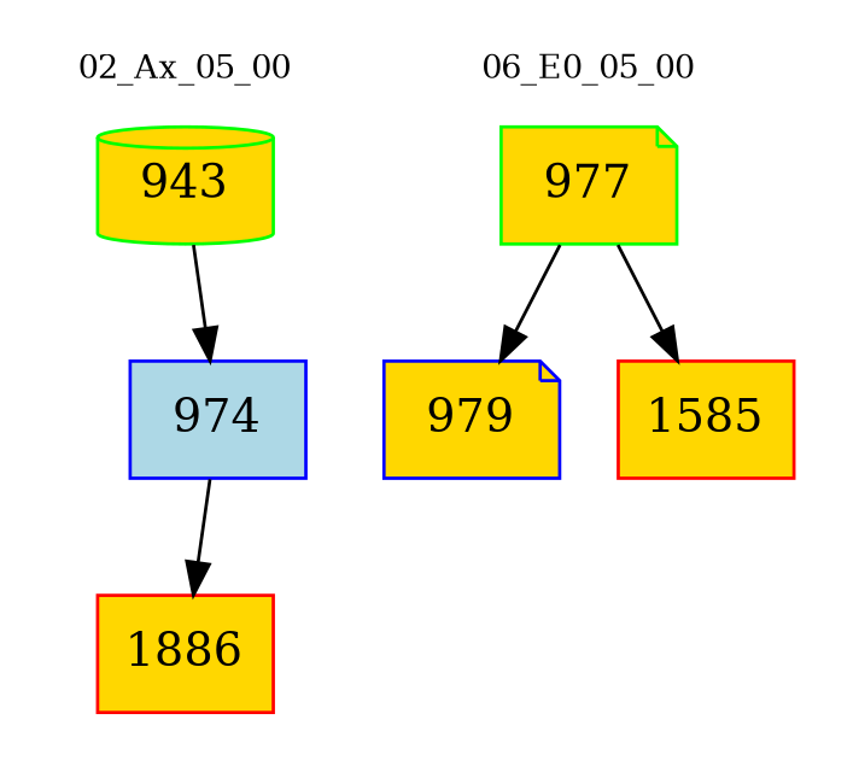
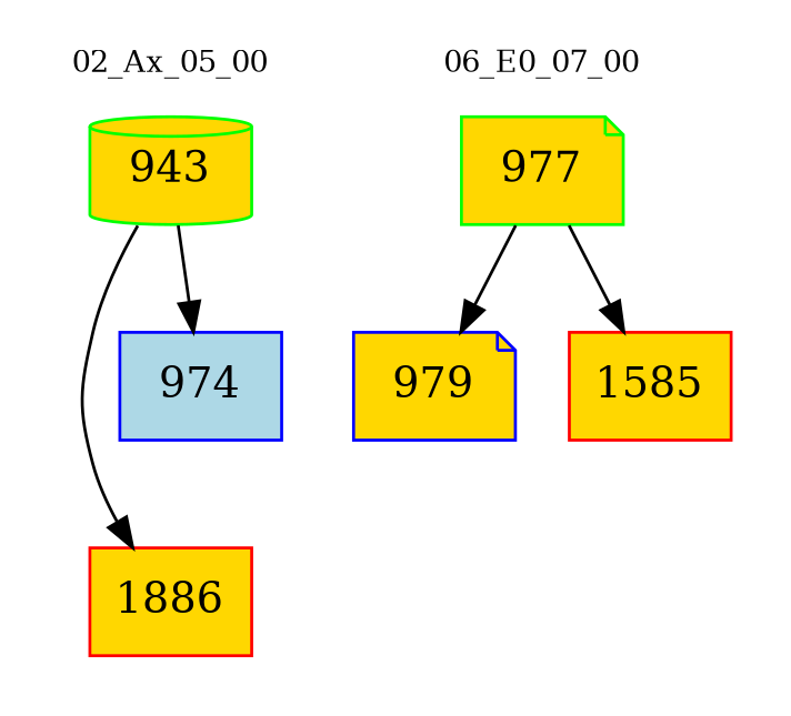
  digraph {
    node [color=green fillcolor=gold shape=box style=filled]
    edge [color=black]
    n1 [label=943 shape=cylinder]
    n2 [color=red label=1886]
    n3 [color=blue fillcolor=lightblue label=974]
    n4 [label=977 shape=note]
    n5 [color=blue label=979 shape=note]
    n6 [color=red label=1585]
    subgraph cluster_1 {
      color=white
      fontsize=10
      label="02_Ax_05_00"
      n1
      n2
      n3
    }
    subgraph cluster_2 {
      color=white
      fontsize=10
-     label="06_E0_05_00"
+     label="06_E0_07_00"
      n4
      n5
      n6
    }
-   n3 -> n2
+   n1 -> n2
    n1 -> n3
    n4 -> n5
    n4 -> n6
  }
